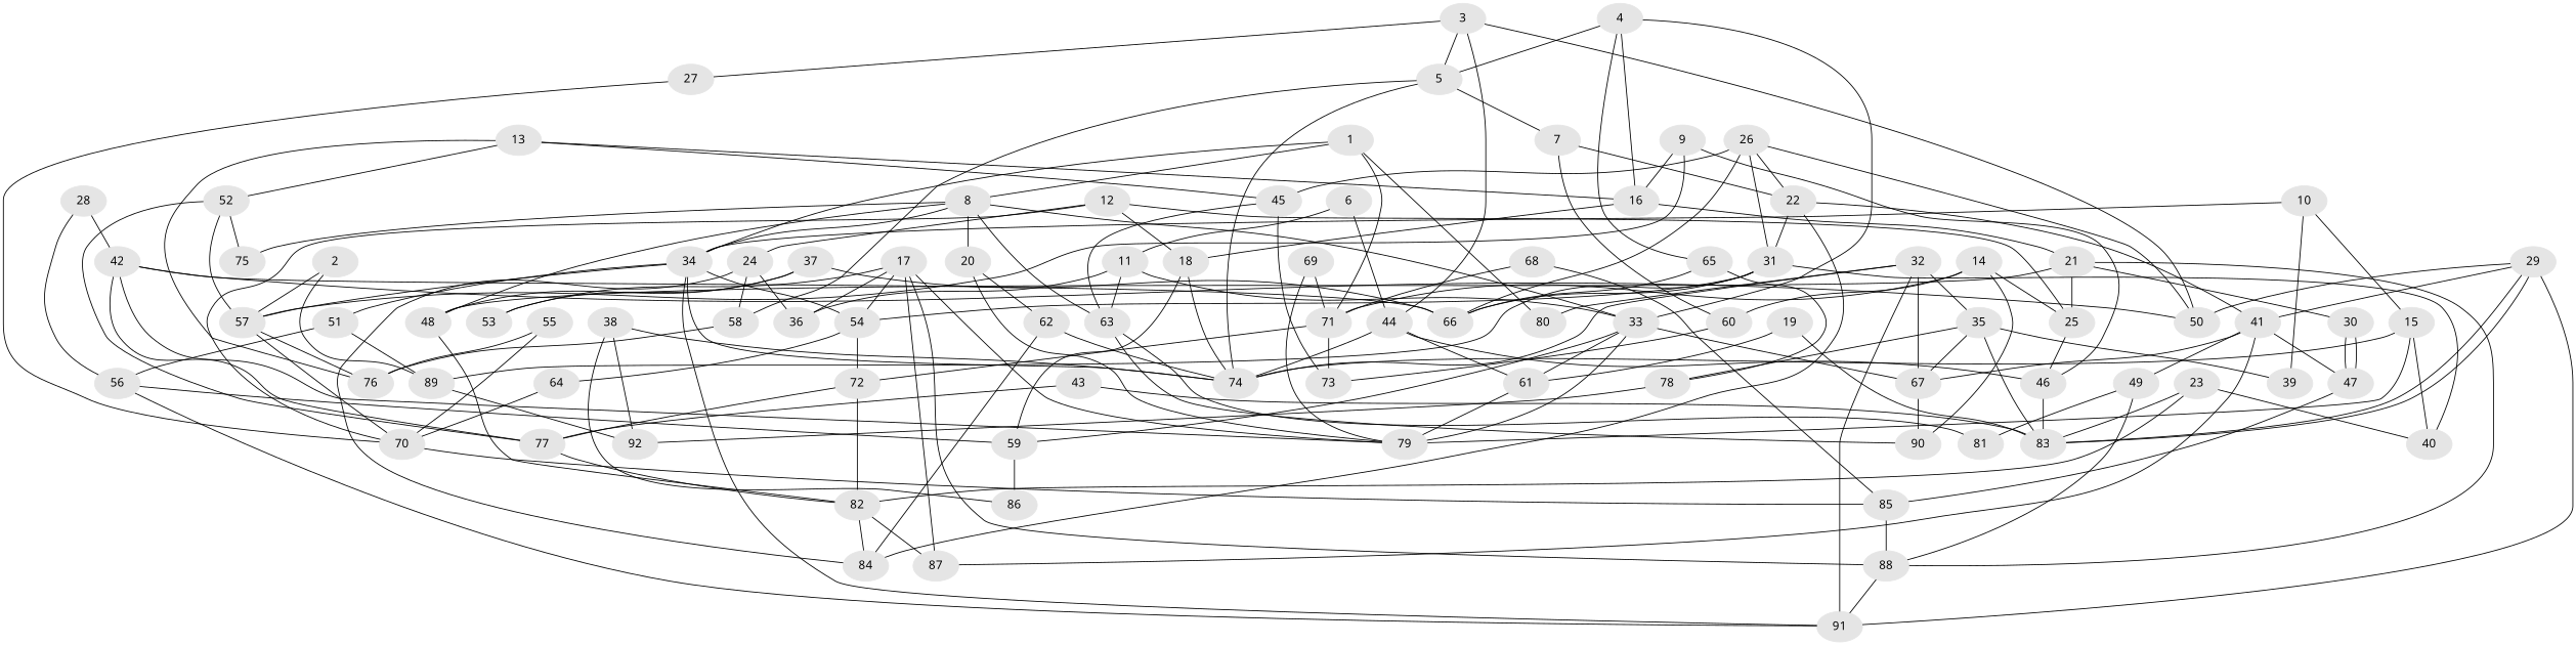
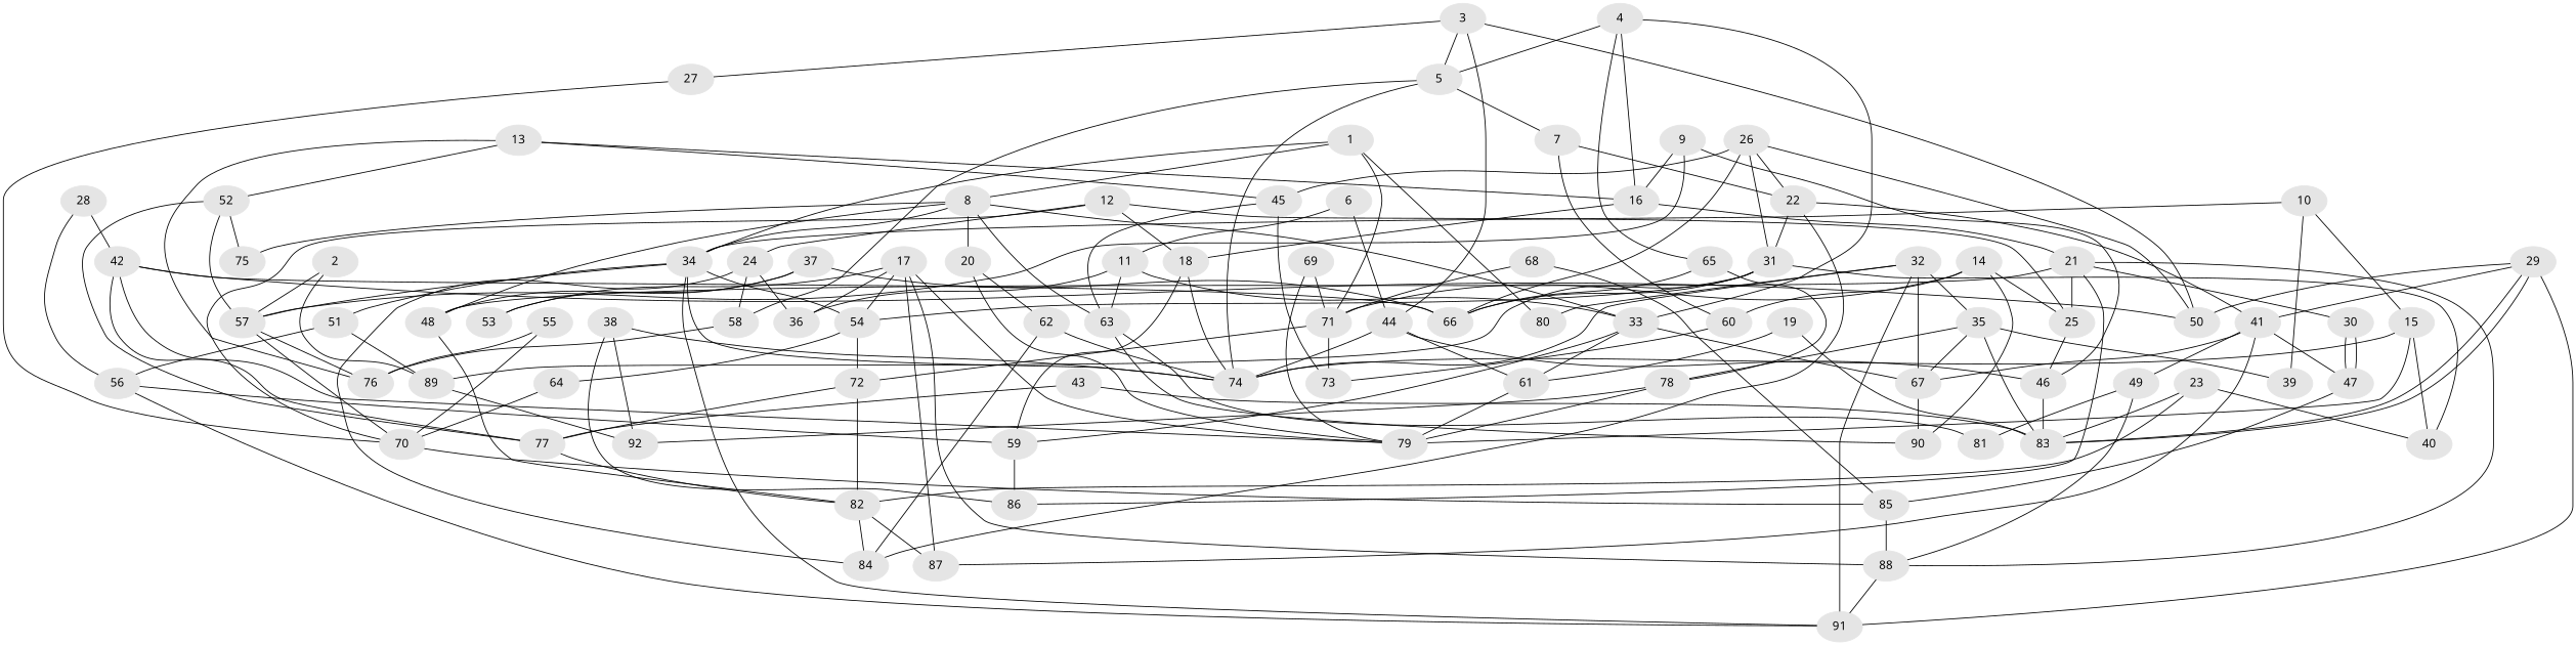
  graph {
    fontname="Noto Sans"
    node [color=gray90 fontname="Noto Sans" style=filled]
    edge [fontname="Noto Sans"]
    1
    8
    34
    71
    80
    33
    20
    48
    63
    75
    57
    74
    54
    91
    51
    72
    73
    2
    89
    70
    76
    92
    3
    5
    27
    44
    50
    7
    58
    46
    61
    4
    16
    65
    22
    60
    18
    21
    59
    67
    66
    78
    6
    11
    36
    31
    41
    84
    79
    62
    82
    90
    81
    9
    83
    10
    15
    39
    40
    12
    24
    25
    85
    13
    45
    52
    77
    14
    88
    30
    86
    17
    53
    87
    64
    19
    47
    49
    23
    26
    28
    42
    56
    29
    32
    35
    37
    38
    43
    55
    68
    69
    1 -- 8
    1 -- 34
    1 -- 71
    1 -- 80
    8 -- 34
    8 -- 33
    8 -- 20
    8 -- 48
    8 -- 63
    8 -- 75
    34 -- 57
    34 -- 74
    34 -- 54
    34 -- 91
    34 -- 51
    71 -- 72
    71 -- 73
    33 -- 61
    33 -- 59
    33 -- 67
    20 -- 79
    20 -- 62
    48 -- 82
    63 -- 90
    63 -- 81
    57 -- 70
    57 -- 76
    54 -- 72
    54 -- 64
    51 -- 89
    51 -- 56
    72 -- 82
    72 -- 77
    2 -- 57
    2 -- 89
    89 -- 92
    70 -- 85
    3 -- 5
    3 -- 27
    3 -- 44
    3 -- 50
    5 -- 74
    5 -- 7
    5 -- 58
    27 -- 70
    44 -- 74
    44 -- 46
    44 -- 61
    7 -- 22
    7 -- 60
    58 -- 76
    46 -- 83
    61 -- 79
    4 -- 33
    4 -- 5
    4 -- 16
    4 -- 65
    16 -- 18
    16 -- 21
    65 -- 66
    65 -- 78
    22 -- 31
    22 -- 41
    22 -- 84
    60 -- 73
    18 -- 74
    18 -- 59
    21 -- 48
    21 -- 25
    21 -- 88
    21 -- 30
+   21 -- 86
    59 -- 86
    67 -- 90
    78 -- 92
-   33 -- 79
+   78 -- 79
    6 -- 44
    6 -- 11
    11 -- 33
    11 -- 63
    11 -- 36
    31 -- 54
    31 -- 89
    31 -- 66
    31 -- 40
    41 -- 67
    41 -- 87
    41 -- 47
    41 -- 49
    62 -- 74
    62 -- 84
    82 -- 84
    82 -- 87
    9 -- 57
    9 -- 46
    9 -- 16
    10 -- 34
    10 -- 15
    10 -- 39
    15 -- 74
    15 -- 79
    15 -- 40
    12 -- 70
    12 -- 18
    12 -- 24
    12 -- 25
    24 -- 58
    24 -- 36
    24 -- 84
    25 -- 46
    85 -- 88
    13 -- 76
    13 -- 16
    13 -- 45
    13 -- 52
    45 -- 63
    45 -- 73
    52 -- 75
    52 -- 57
    52 -- 77
    77 -- 82
    14 -- 71
    14 -- 60
    14 -- 90
    14 -- 25
    88 -- 91
    30 -- 47
    30 -- 47
    17 -- 54
    17 -- 36
    17 -- 79
    17 -- 88
    17 -- 53
    17 -- 87
    64 -- 70
    19 -- 61
    19 -- 83
    47 -- 85
    49 -- 81
    49 -- 88
    23 -- 82
    23 -- 83
    23 -- 40
    26 -- 50
    26 -- 22
    26 -- 66
    26 -- 31
    26 -- 45
    28 -- 42
    28 -- 56
    42 -- 50
    42 -- 66
    42 -- 79
    42 -- 77
    56 -- 91
    56 -- 59
    29 -- 91
    29 -- 50
    29 -- 41
    29 -- 83
    29 -- 83
    32 -- 80
    32 -- 74
    32 -- 91
    32 -- 67
    32 -- 35
    35 -- 67
    35 -- 78
    35 -- 83
    35 -- 39
    37 -- 48
    37 -- 66
    37 -- 53
    38 -- 74
    38 -- 92
    38 -- 86
    43 -- 83
    43 -- 77
    55 -- 70
    55 -- 76
    68 -- 71
    68 -- 85
    69 -- 71
    69 -- 79
  }
